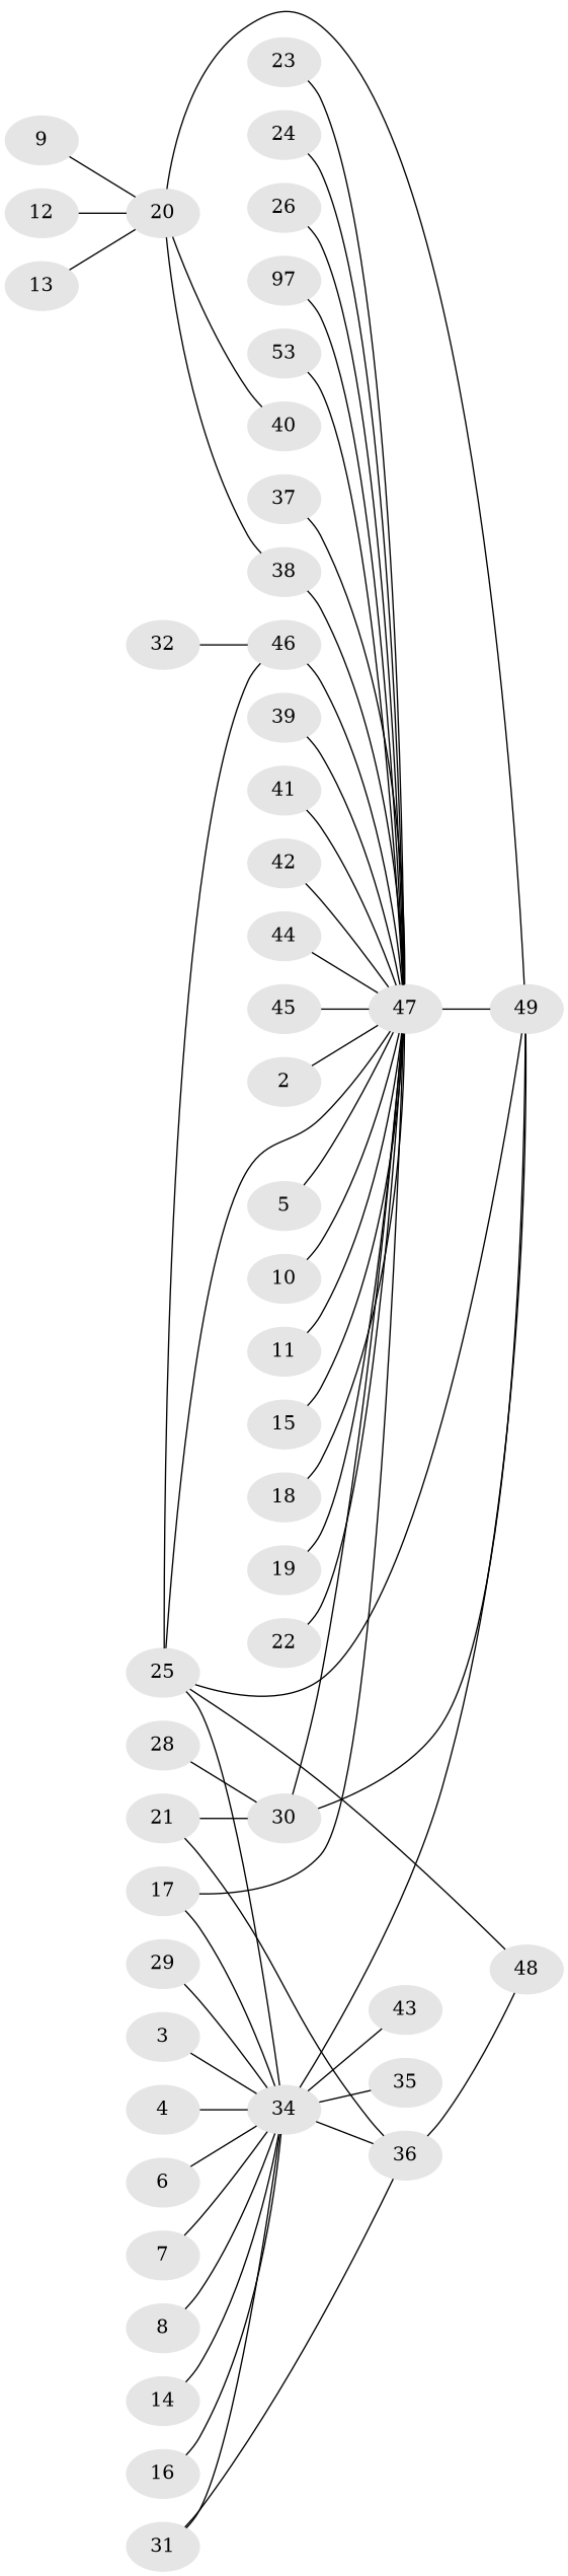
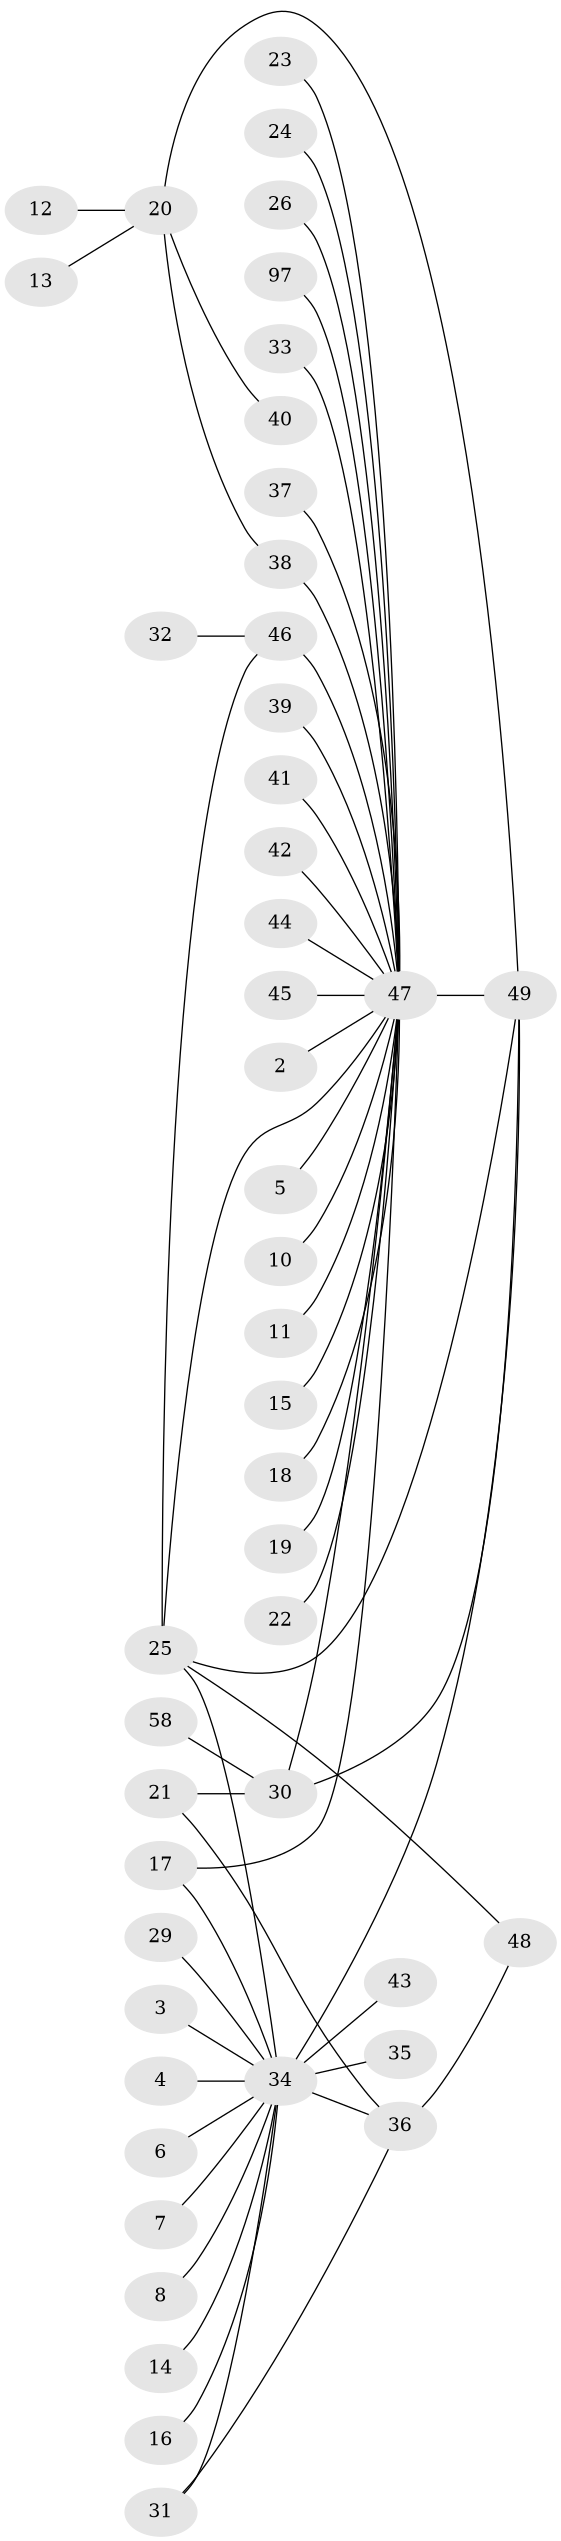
  graph {
    rankdir=LR
    node [color=gray90 style=filled]
    edge [weight=1.0]
    2
    47
    49
    3
    34
    43
    36
    35
    4
    5
    6
    7
    8
-   9
    20
    38
    40
    10
    11
    12
    13
    14
    15
    16
    17
    18
    19
    21
    30
    48
    22
    23
    24
    25
    46
    26
    n37 [label=97]
-   28
+   28 [label=58]
    29
    31
    32
-   33 [label=53]
+   33
    37
    39
    41
    42
    44
    45
    2 -- 47
    47 -- 49 [weight=2.0]
    3 -- 34
    34 -- 49
    34 -- 43
    34 -- 36
    34 -- 35
    36 -- 48
    4 -- 34
    5 -- 47
    6 -- 34
    7 -- 34
    8 -- 34
-   9 -- 20
    20 -- 49 [weight=2.0]
    20 -- 38
    20 -- 40
    38 -- 47
    10 -- 47
    11 -- 47
    12 -- 20
    13 -- 20
    14 -- 34
    15 -- 47
    16 -- 34
    17 -- 47
    17 -- 34
    18 -- 47
    19 -- 47
    21 -- 36
    21 -- 30
    30 -- 47
    30 -- 49
    22 -- 47
    23 -- 47
    24 -- 47
    25 -- 47
    25 -- 49
    25 -- 34
    25 -- 48
    25 -- 46
    46 -- 47
    26 -- 47
    n37 -- 47
    28 -- 30
    29 -- 34
    31 -- 34
    31 -- 36
    32 -- 46
    33 -- 47
    37 -- 47
    39 -- 47
    41 -- 47
    42 -- 47
    44 -- 47
    45 -- 47
  }
